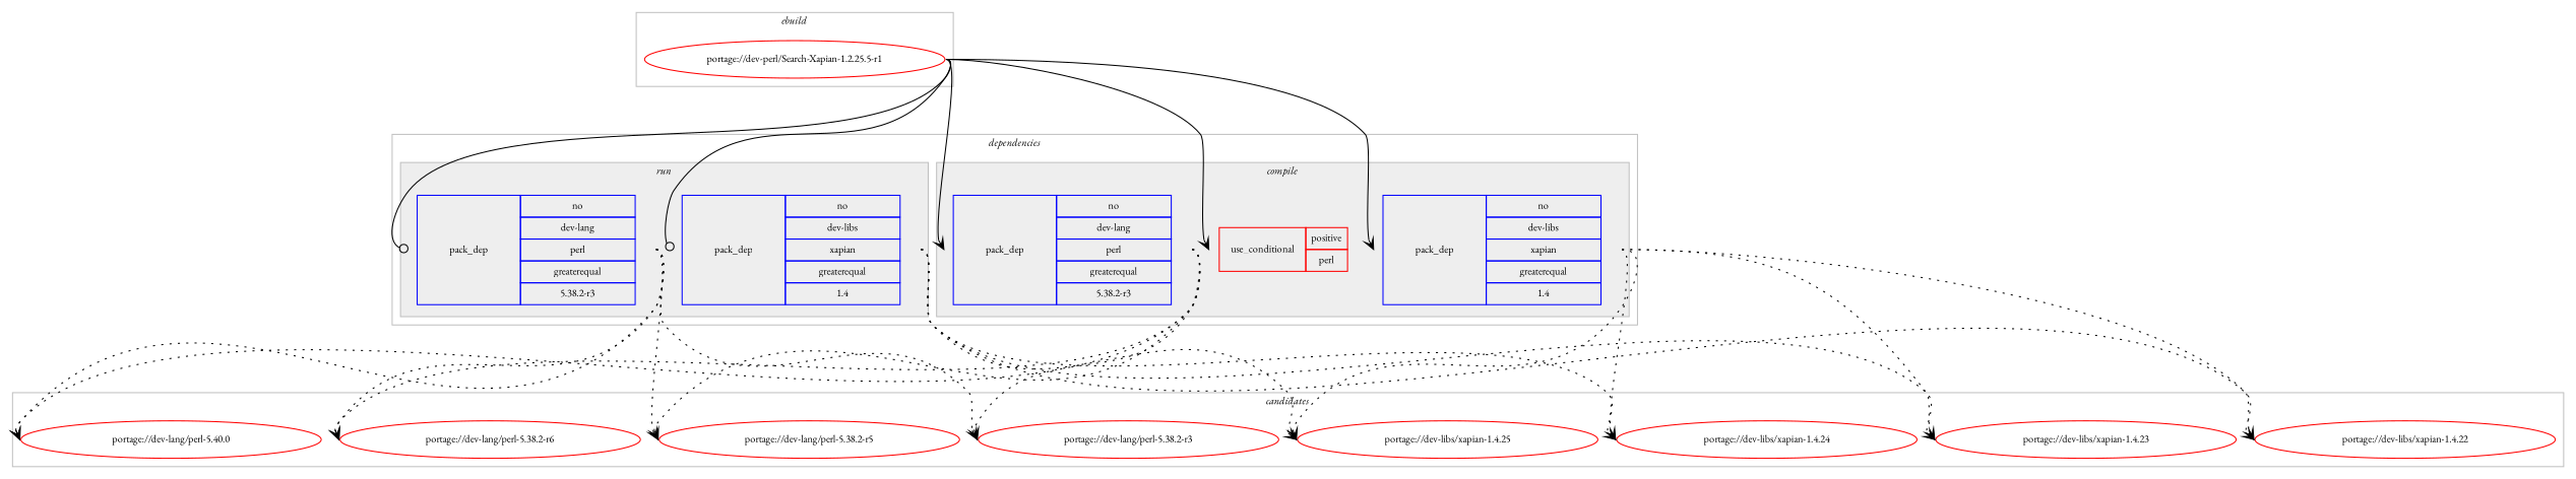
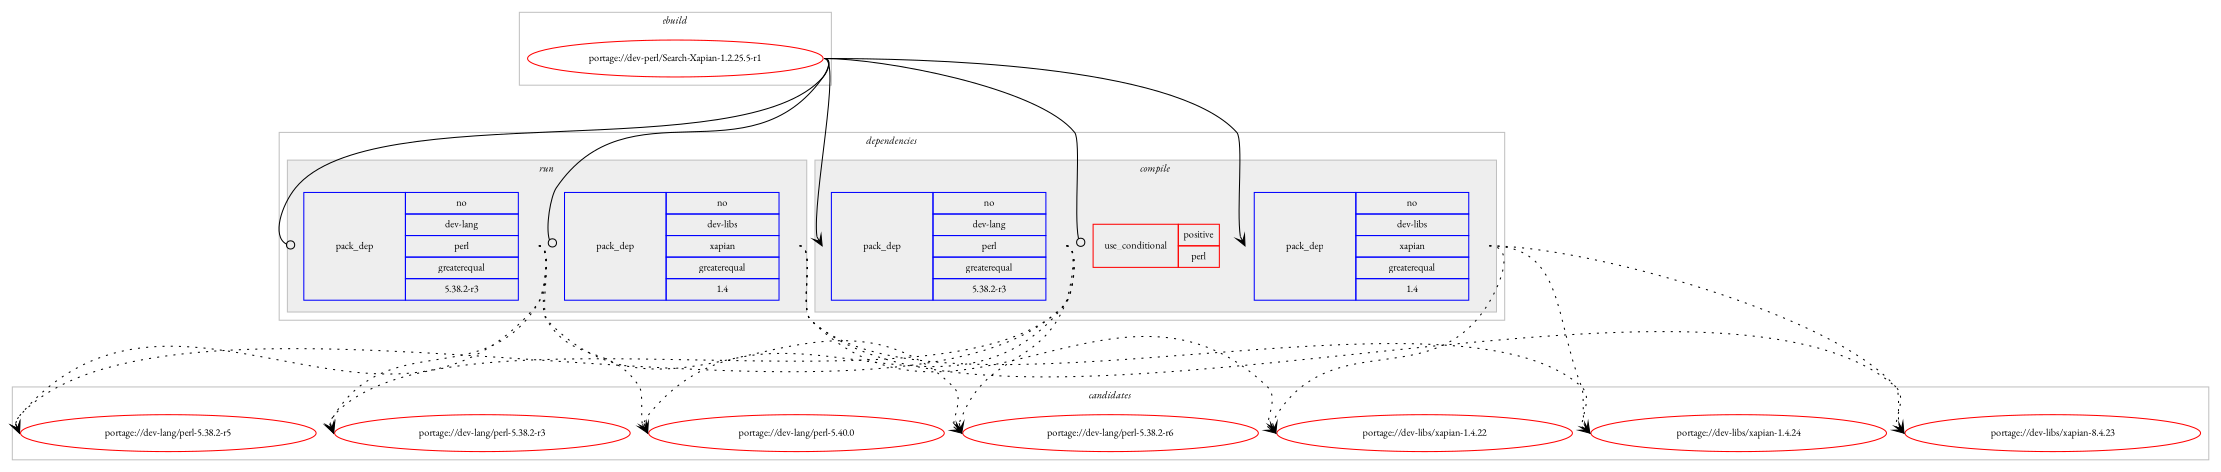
  digraph {
    compound=true
    concentrate=true
    fontname="EB Garamond"
    fontsize=10
    newrank=true
    rankdir=TB
    ranksep=1.5
    node [color=red fontname="EB Garamond" fontsize=10]
    edge [arrowhead=vee fontname="EB Garamond" headport=w style=dotted tailport=e weight=100]
    n1 [label="portage://dev-perl/Search-Xapian-1.2.25.5-r1" width=4]
    n2 [label=<<TABLE BORDER="0" CELLBORDER="1" CELLSPACING="0" CELLPADDING="4"><TR><TD ROWSPAN="3" CELLPADDING="10">use_conditional</TD></TR><TR><TD>positive</TD></TR><TR><TD>perl</TD></TR></TABLE>> shape=none]
    n3 [color=blue label=<<TABLE BORDER="0" CELLBORDER="1" CELLSPACING="0" CELLPADDING="4" WIDTH="220"><TR><TD ROWSPAN="6" CELLPADDING="30">pack_dep</TD></TR><TR><TD WIDTH="110">no</TD></TR><TR><TD>dev-lang</TD></TR><TR><TD>perl</TD></TR><TR><TD>greaterequal</TD></TR><TR><TD>5.38.2-r3</TD></TR></TABLE>> shape=none]
    n4 [color=blue label=<<TABLE BORDER="0" CELLBORDER="1" CELLSPACING="0" CELLPADDING="4" WIDTH="220"><TR><TD ROWSPAN="6" CELLPADDING="30">pack_dep</TD></TR><TR><TD WIDTH="110">no</TD></TR><TR><TD>dev-libs</TD></TR><TR><TD>xapian</TD></TR><TR><TD>greaterequal</TD></TR><TR><TD>1.4</TD></TR></TABLE>> shape=none]
    n5 [color=blue label=<<TABLE BORDER="0" CELLBORDER="1" CELLSPACING="0" CELLPADDING="4" WIDTH="220"><TR><TD ROWSPAN="6" CELLPADDING="30">pack_dep</TD></TR><TR><TD WIDTH="110">no</TD></TR><TR><TD>dev-lang</TD></TR><TR><TD>perl</TD></TR><TR><TD>greaterequal</TD></TR><TR><TD>5.38.2-r3</TD></TR></TABLE>> shape=none]
    n6 [color=blue label=<<TABLE BORDER="0" CELLBORDER="1" CELLSPACING="0" CELLPADDING="4" WIDTH="220"><TR><TD ROWSPAN="6" CELLPADDING="30">pack_dep</TD></TR><TR><TD WIDTH="110">no</TD></TR><TR><TD>dev-libs</TD></TR><TR><TD>xapian</TD></TR><TR><TD>greaterequal</TD></TR><TR><TD>1.4</TD></TR></TABLE>> shape=none]
    n7 [label="portage://dev-lang/perl-5.38.2-r3" width=4]
    n8 [label="portage://dev-lang/perl-5.38.2-r5" width=4]
    n9 [label="portage://dev-lang/perl-5.38.2-r6" width=4]
    n10 [label="portage://dev-lang/perl-5.40.0" width=4]
    n11 [label="portage://dev-libs/xapian-1.4.22" width=4]
-   n12 [label="portage://dev-libs/xapian-1.4.23" width=4]
+   n12 [label="portage://dev-libs/xapian-8.4.23" width=4]
    n13 [label="portage://dev-libs/xapian-1.4.24" width=4]
-   n14 [label="portage://dev-libs/xapian-1.4.25" width=4]
    subgraph cluster_1 {
      color=gray
      label=<<i>ebuild</i>>
      rank=same
      n1
    }
    subgraph cluster_2 {
      color=gray
      label=<<i>dependencies</i>>
      subgraph cluster_3 {
        color=gray
        fillcolor="#eeeeee"
        label=<<i>compile</i>>
        style=filled
        subgraph sub_4 {
          color=gray
          fillcolor="#eeeeee"
          label=<<i>compile</i>>
          style=filled
          n2
        }
        subgraph sub_5 {
          color=gray
          fillcolor="#eeeeee"
          label=<<i>compile</i>>
          style=filled
          n3
        }
        subgraph sub_6 {
          color=gray
          fillcolor="#eeeeee"
          label=<<i>compile</i>>
          style=filled
          n4
        }
      }
      subgraph cluster_7 {
        color=gray
        fillcolor="#eeeeee"
        label=<<i>compile and run</i>>
        style=filled
      }
      subgraph cluster_8 {
        color=gray
        fillcolor="#eeeeee"
        label=<<i>run</i>>
        style=filled
        subgraph sub_9 {
          color=gray
          fillcolor="#eeeeee"
          label=<<i>run</i>>
          style=filled
          n5
        }
        subgraph sub_10 {
          color=gray
          fillcolor="#eeeeee"
          label=<<i>run</i>>
          style=filled
          n6
        }
      }
    }
    subgraph cluster_11 {
      color=gray
      label=<<i>candidates</i>>
      rank=same
      subgraph sub_12 {
        color=black
        label=<<i>candidates</i>>
        nodesep=1
        rank=same
        n7
        n8
        n9
        n10
      }
      subgraph sub_13 {
        color=black
        label=<<i>candidates</i>>
        nodesep=1
        rank=same
        n11
        n12
        n13
-       n14
      }
      subgraph sub_14 {
        color=black
        label=<<i>candidates</i>>
        nodesep=1
        rank=same
        n7
        n8
        n9
        n10
      }
      subgraph sub_15 {
        color=black
        label=<<i>candidates</i>>
        nodesep=1
        rank=same
        n11
        n12
        n13
-       n14
      }
    }
-   n1 -> n2 [style=solid weight=20]
+   n1 -> n2 [arrowhead=odot style=solid weight=20]
    n1 -> n3 [style=solid weight=20]
    n1 -> n4 [style=solid weight=20]
    n1 -> n5 [arrowhead=odot style=solid weight=20]
    n1 -> n6 [arrowhead=odot style=solid weight=20]
    n3 -> n7
    n3 -> n8
    n3 -> n9
    n3 -> n10
    n4 -> n11
    n4 -> n12
    n4 -> n13
-   n4 -> n14
    n5 -> n7
    n5 -> n8
    n5 -> n9
    n5 -> n10
    n6 -> n11
    n6 -> n12
    n6 -> n13
-   n6 -> n14
  }
